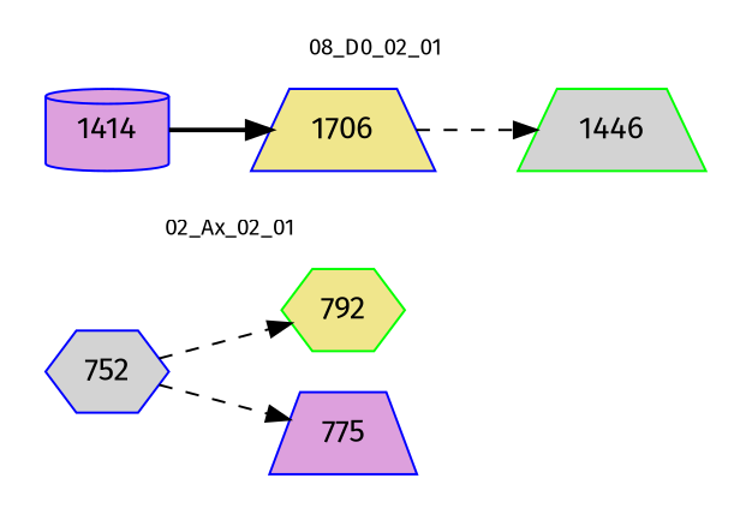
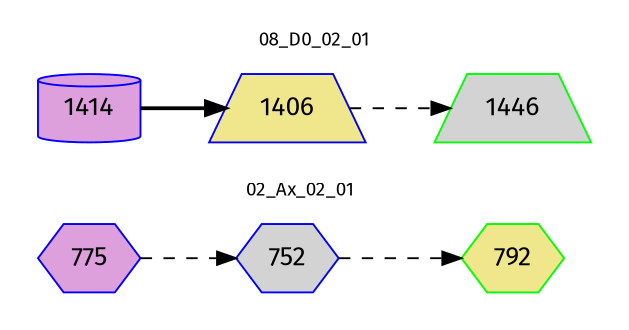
  digraph {
    fontname="Fira Sans"
    rankdir=LR
    node [color=blue fillcolor=plum fontname="Fira Sans" shape=trapezium style=filled]
    edge [color=black fontname="Fira Sans" style=dashed]
-   n1 [label=775]
+   n1 [label=775 shape=hexagon]
    n2 [fillcolor=lightgrey label=752 shape=hexagon]
    n3 [color=green fillcolor=khaki label=792 shape=hexagon]
    n4 [label=1414 shape=cylinder]
-   n5 [fillcolor=khaki label=1706]
+   n5 [fillcolor=khaki label=1406]
    n6 [color=green fillcolor=lightgrey label=1446]
    subgraph cluster_1 {
      color=white
      fontsize=10
      label="02_Ax_02_01"
      n1
      n2
      n3
    }
    subgraph cluster_2 {
      color=white
      fontsize=10
      label="08_D0_02_01"
      n4
      n5
      n6
    }
-   n2 -> n1
+   n1 -> n2
    n2 -> n3
    n4 -> n5 [style=bold]
    n5 -> n6
  }
